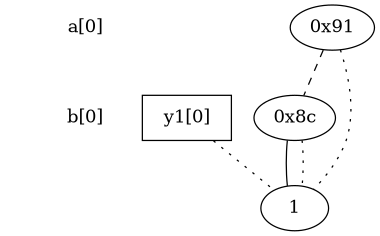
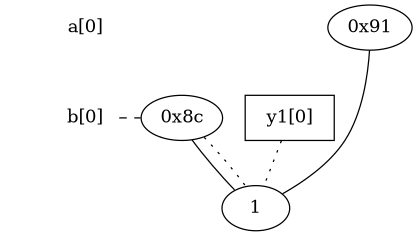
  digraph {
    node [shape=plaintext]
    edge [dir=none]
    "CONST NODES" [style=invis]
    " a[0] "
    " b[0] "
    "  y1[0]  " [shape=box]
    "0x91" [shape=""]
    "0x8c" [shape=""]
    n7 [label=1 shape=ellipse]
    subgraph sub_1 {
      "CONST NODES"
      " a[0] "
      " b[0] "
    }
    subgraph sub_2 {
      rank=same
      "  y1[0]  "
    }
    subgraph sub_3 {
      rank=same
      " a[0] "
      "0x91"
    }
    subgraph sub_4 {
      rank=same
      " b[0] "
      "0x8c"
    }
    subgraph sub_5 {
      rank=same
      "CONST NODES"
      subgraph sub_6 {
        rank=same
        n7
      }
    }
    " a[0] " -> " b[0] " [style=invis]
    " b[0] " -> "CONST NODES" [style=invis]
    "  y1[0]  " -> n7 [style=dotted]
-   "0x91" -> "0x8c" [style=dashed]
-   "0x91" -> n7 [style=dotted]
+   " b[0] " -> "0x8c" [style=dashed]
+   "0x91" -> n7
    "0x8c" -> n7
    "0x8c" -> n7 [style=dotted]
  }
